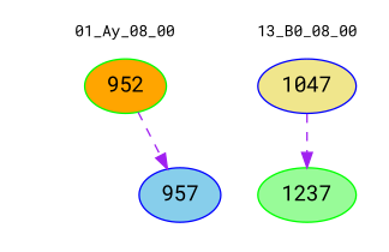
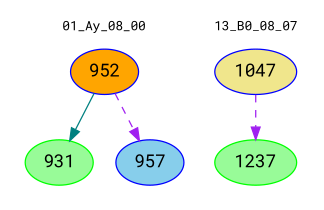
  digraph {
    fontname="Roboto Mono"
    node [color=blue fillcolor=palegreen fontname="Roboto Mono" style=filled]
    edge [arrowhead=normal color=purple fontname="Roboto Mono" style=dashed]
-   n1 [color=green fillcolor=orange label=952]
+   n1 [fillcolor=orange label=952]
+   n2 [color=green label=931]
    n3 [fillcolor=skyblue label=957]
    n4 [fillcolor=khaki label=1047]
    n5 [color=green label=1237]
    subgraph cluster_1 {
      color=white
      fontsize=10
      label="01_Ay_08_00"
      n1
+     n2
      n3
    }
    subgraph cluster_2 {
      color=white
      fontsize=10
-     label="13_B0_08_00"
+     label="13_B0_08_07"
      n4
      n5
    }
+   n1 -> n2 [color=teal style=solid]
    n1 -> n3
    n4 -> n5
  }
